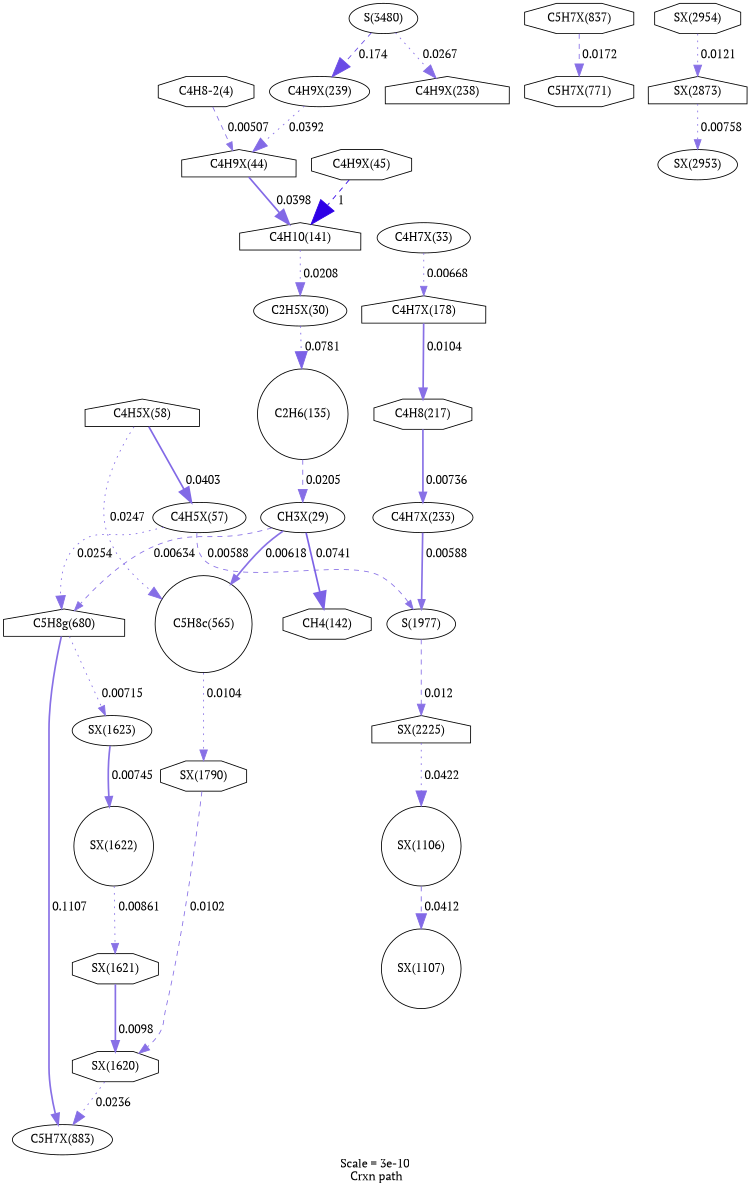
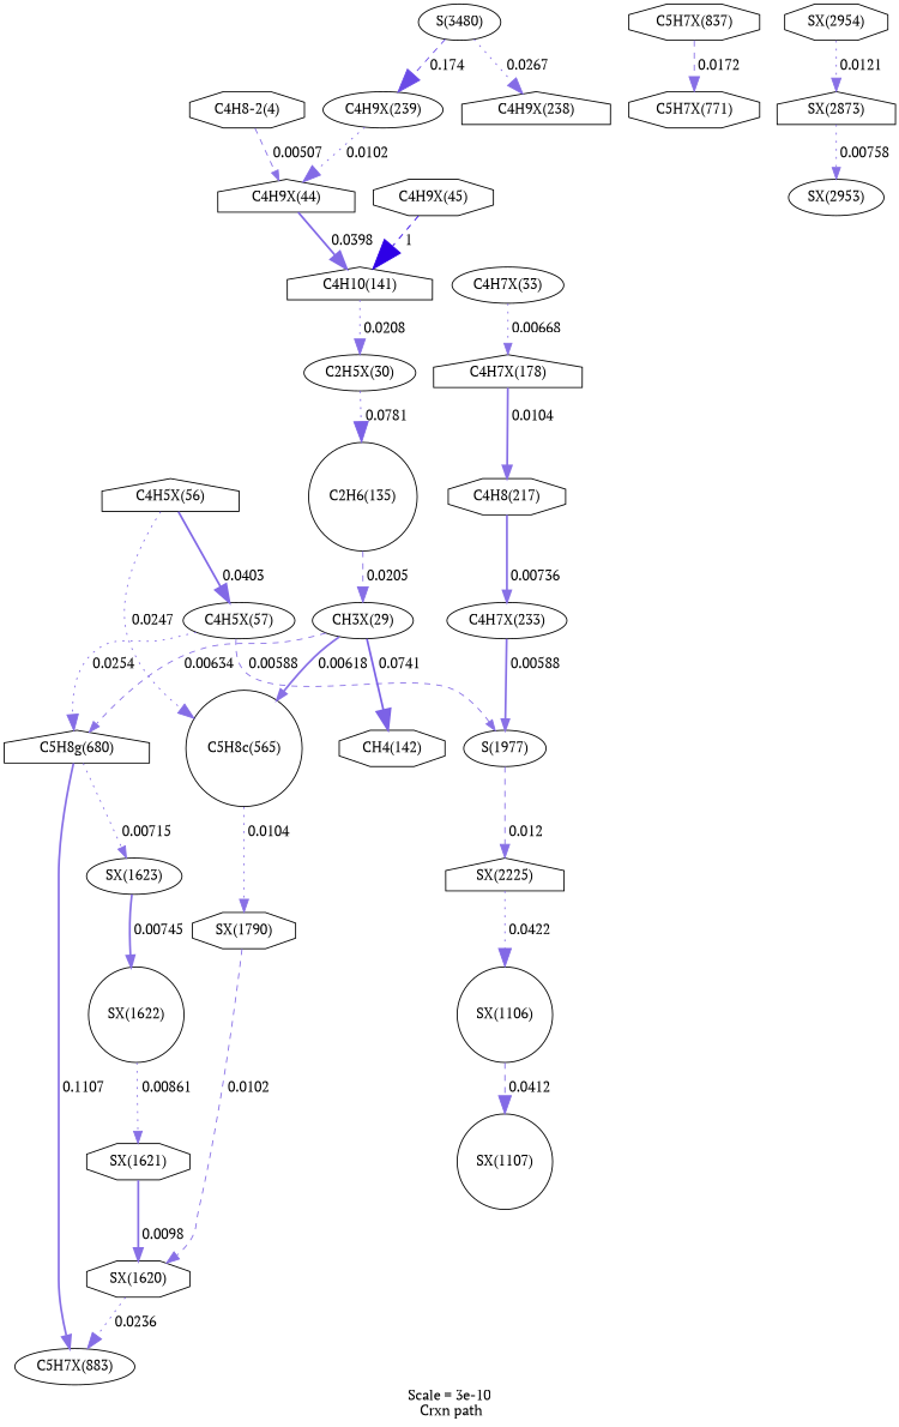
  digraph {
    fontname="PT Serif"
    label="Scale = 3e-10\l Crxn path"
    node [fontname="PT Serif" shape=ellipse]
    edge [arrowsize=1.06 color="0.7, 0.506, 0.9" fontname="PT Serif" style=dotted]
-   n1 [label="C4H5X(58)" shape=house]
+   n1 [label="C4H5X(56)" shape=house]
    n2 [label="C4H5X(57)"]
    n3 [label="C5H8c(565)" shape=circle]
    n4 [label="C5H8g(680)" shape=house]
    n5 [label="S(1977)"]
    n6 [label="SX(1790)" shape=octagon]
    n7 [label="C5H7X(883)"]
    n8 [label="SX(1623)"]
    n9 [label="SX(2225)" shape=house]
    n10 [label="SX(1622)" shape=circle]
    n11 [label="SX(1106)" shape=circle]
    n12 [label="SX(1620)" shape=octagon]
    n13 [label="C2H5X(30)"]
    n14 [label="C2H6(135)" shape=circle]
    n15 [label="CH3X(29)"]
    n16 [label="CH4(142)" shape=octagon]
    n17 [label="C4H10(141)" shape=house]
    n18 [label="C4H7X(33)"]
    n19 [label="C4H7X(178)" shape=house]
    n20 [label="C4H8(217)" shape=octagon]
    n21 [label="C4H7X(233)"]
    n22 [label="C4H8-2(4)" shape=octagon]
    n23 [label="C4H9X(44)" shape=house]
    n24 [label="SX(1621)" shape=octagon]
    n25 [label="C5H7X(837)" shape=octagon]
    n26 [label="C5H7X(771)" shape=octagon]
    n27 [label="SX(1107)" shape=circle]
    n28 [label="C4H9X(239)"]
    n29 [label="C4H9X(45)" shape=octagon]
    n30 [label="SX(2954)" shape=octagon]
    n31 [label="SX(2873)" shape=house]
    n32 [label="SX(2953)"]
    n33 [label="S(3480)"]
    n34 [label="C4H9X(238)" shape=house]
    n1 -> n2 [arrowsize=1.79 color="0.7, 0.54, 0.9" label=" 0.0403" style=bold]
    n1 -> n3 [arrowsize=1.6 color="0.7, 0.525, 0.9" label=" 0.0247"]
    n2 -> n4 [arrowsize=1.61 color="0.7, 0.525, 0.9" label=" 0.0254"]
    n2 -> n5 [label=" 0.00588" style=dashed]
    n3 -> n6 [arrowsize=1.28 color="0.7, 0.51, 0.9" label=" 0.0104"]
    n4 -> n7 [arrowsize=1.29 color="0.7, 0.511, 0.9" label=" 0.1107" style=bold]
    n4 -> n8 [arrowsize=1.14 color="0.7, 0.507, 0.9" label=" 0.00715"]
    n5 -> n9 [arrowsize=1.33 color="0.7, 0.512, 0.9" label=" 0.012" style=dashed]
    n6 -> n12 [arrowsize=1.27 color="0.7, 0.51, 0.9" label=" 0.0102" style=dashed]
    n8 -> n10 [arrowsize=1.15 color="0.7, 0.507, 0.9" label=" 0.00745" style=bold]
    n9 -> n11 [arrowsize=1.8 color="0.7, 0.542, 0.9" label=" 0.0422"]
    n10 -> n24 [arrowsize=1.21 color="0.7, 0.509, 0.9" label=" 0.00861"]
    n11 -> n27 [arrowsize=1.8 color="0.7, 0.541, 0.9" label=" 0.0412" style=dashed]
    n12 -> n7 [arrowsize=1.59 color="0.7, 0.524, 0.9" label=" 0.0236"]
    n13 -> n14 [arrowsize=2.04 color="0.7, 0.578, 0.9" label=" 0.0781"]
    n14 -> n15 [arrowsize=1.53 color="0.7, 0.52, 0.9" label=" 0.0205" style=dashed]
    n15 -> n3 [arrowsize=1.08 label=" 0.00618" style=bold]
    n15 -> n4 [arrowsize=1.09 label=" 0.00634" style=dashed]
    n15 -> n16 [arrowsize=2.02 color="0.7, 0.574, 0.9" label=" 0.0741" style=bold]
    n17 -> n13 [arrowsize=1.54 color="0.7, 0.521, 0.9" label=" 0.0208"]
    n18 -> n19 [arrowsize=1.11 color="0.7, 0.507, 0.9" label=" 0.00668"]
    n19 -> n20 [arrowsize=1.27 color="0.7, 0.51, 0.9" label=" 0.0104" style=bold]
    n20 -> n21 [arrowsize=1.15 color="0.7, 0.507, 0.9" label=" 0.00736" style=bold]
    n21 -> n5 [label=" 0.00588" style=bold]
    n22 -> n23 [arrowsize=1.01 color="0.7, 0.505, 0.9" label=" 0.00507" style=dashed]
    n23 -> n17 [arrowsize=1.78 color="0.7, 0.54, 0.9" label=" 0.0398" style=bold]
    n24 -> n12 [arrowsize=1.25 color="0.7, 0.51, 0.9" label=" 0.0098" style=bold]
    n25 -> n26 [arrowsize=1.47 color="0.7, 0.517, 0.9" label=" 0.0172" style=dashed]
-   n28 -> n23 [arrowsize=1.78 color="0.7, 0.539, 0.9" label=" 0.0392"]
+   n28 -> n23 [arrowsize=1.78 color="0.7, 0.539, 0.9" label=" 0.0102"]
    n29 -> n17 [arrowsize=3 color="0.7, 1.5, 0.9" label=" 1" style=dashed]
    n30 -> n31 [arrowsize=1.33 color="0.7, 0.512, 0.9" label=" 0.0121"]
    n31 -> n32 [arrowsize=1.16 color="0.7, 0.508, 0.9" label=" 0.00758"]
    n33 -> n28 [arrowsize=2.34 color="0.7, 0.674, 0.9" label=" 0.174" style=dashed]
    n33 -> n34 [arrowsize=1.63 color="0.7, 0.527, 0.9" label=" 0.0267"]
  }
